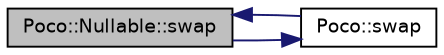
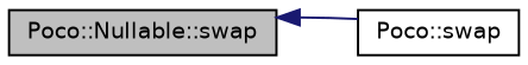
  digraph {
    rankdir=LR
    node [color=black fontname=Helvetica fontsize=10 shape=record style=filled]
    edge [color=midnightblue fontname=Helvetica fontsize=10 labelfontname=Helvetica labelfontsize=10 style=solid]
    n1 [fillcolor=grey75 fontcolor=black height=0.2 label="Poco::Nullable::swap" width=0.4]
    n2 [fillcolor=white height=0.2 label="Poco::swap" width=0.4]
-   n1 -> n2
    n2 -> n1
  }
